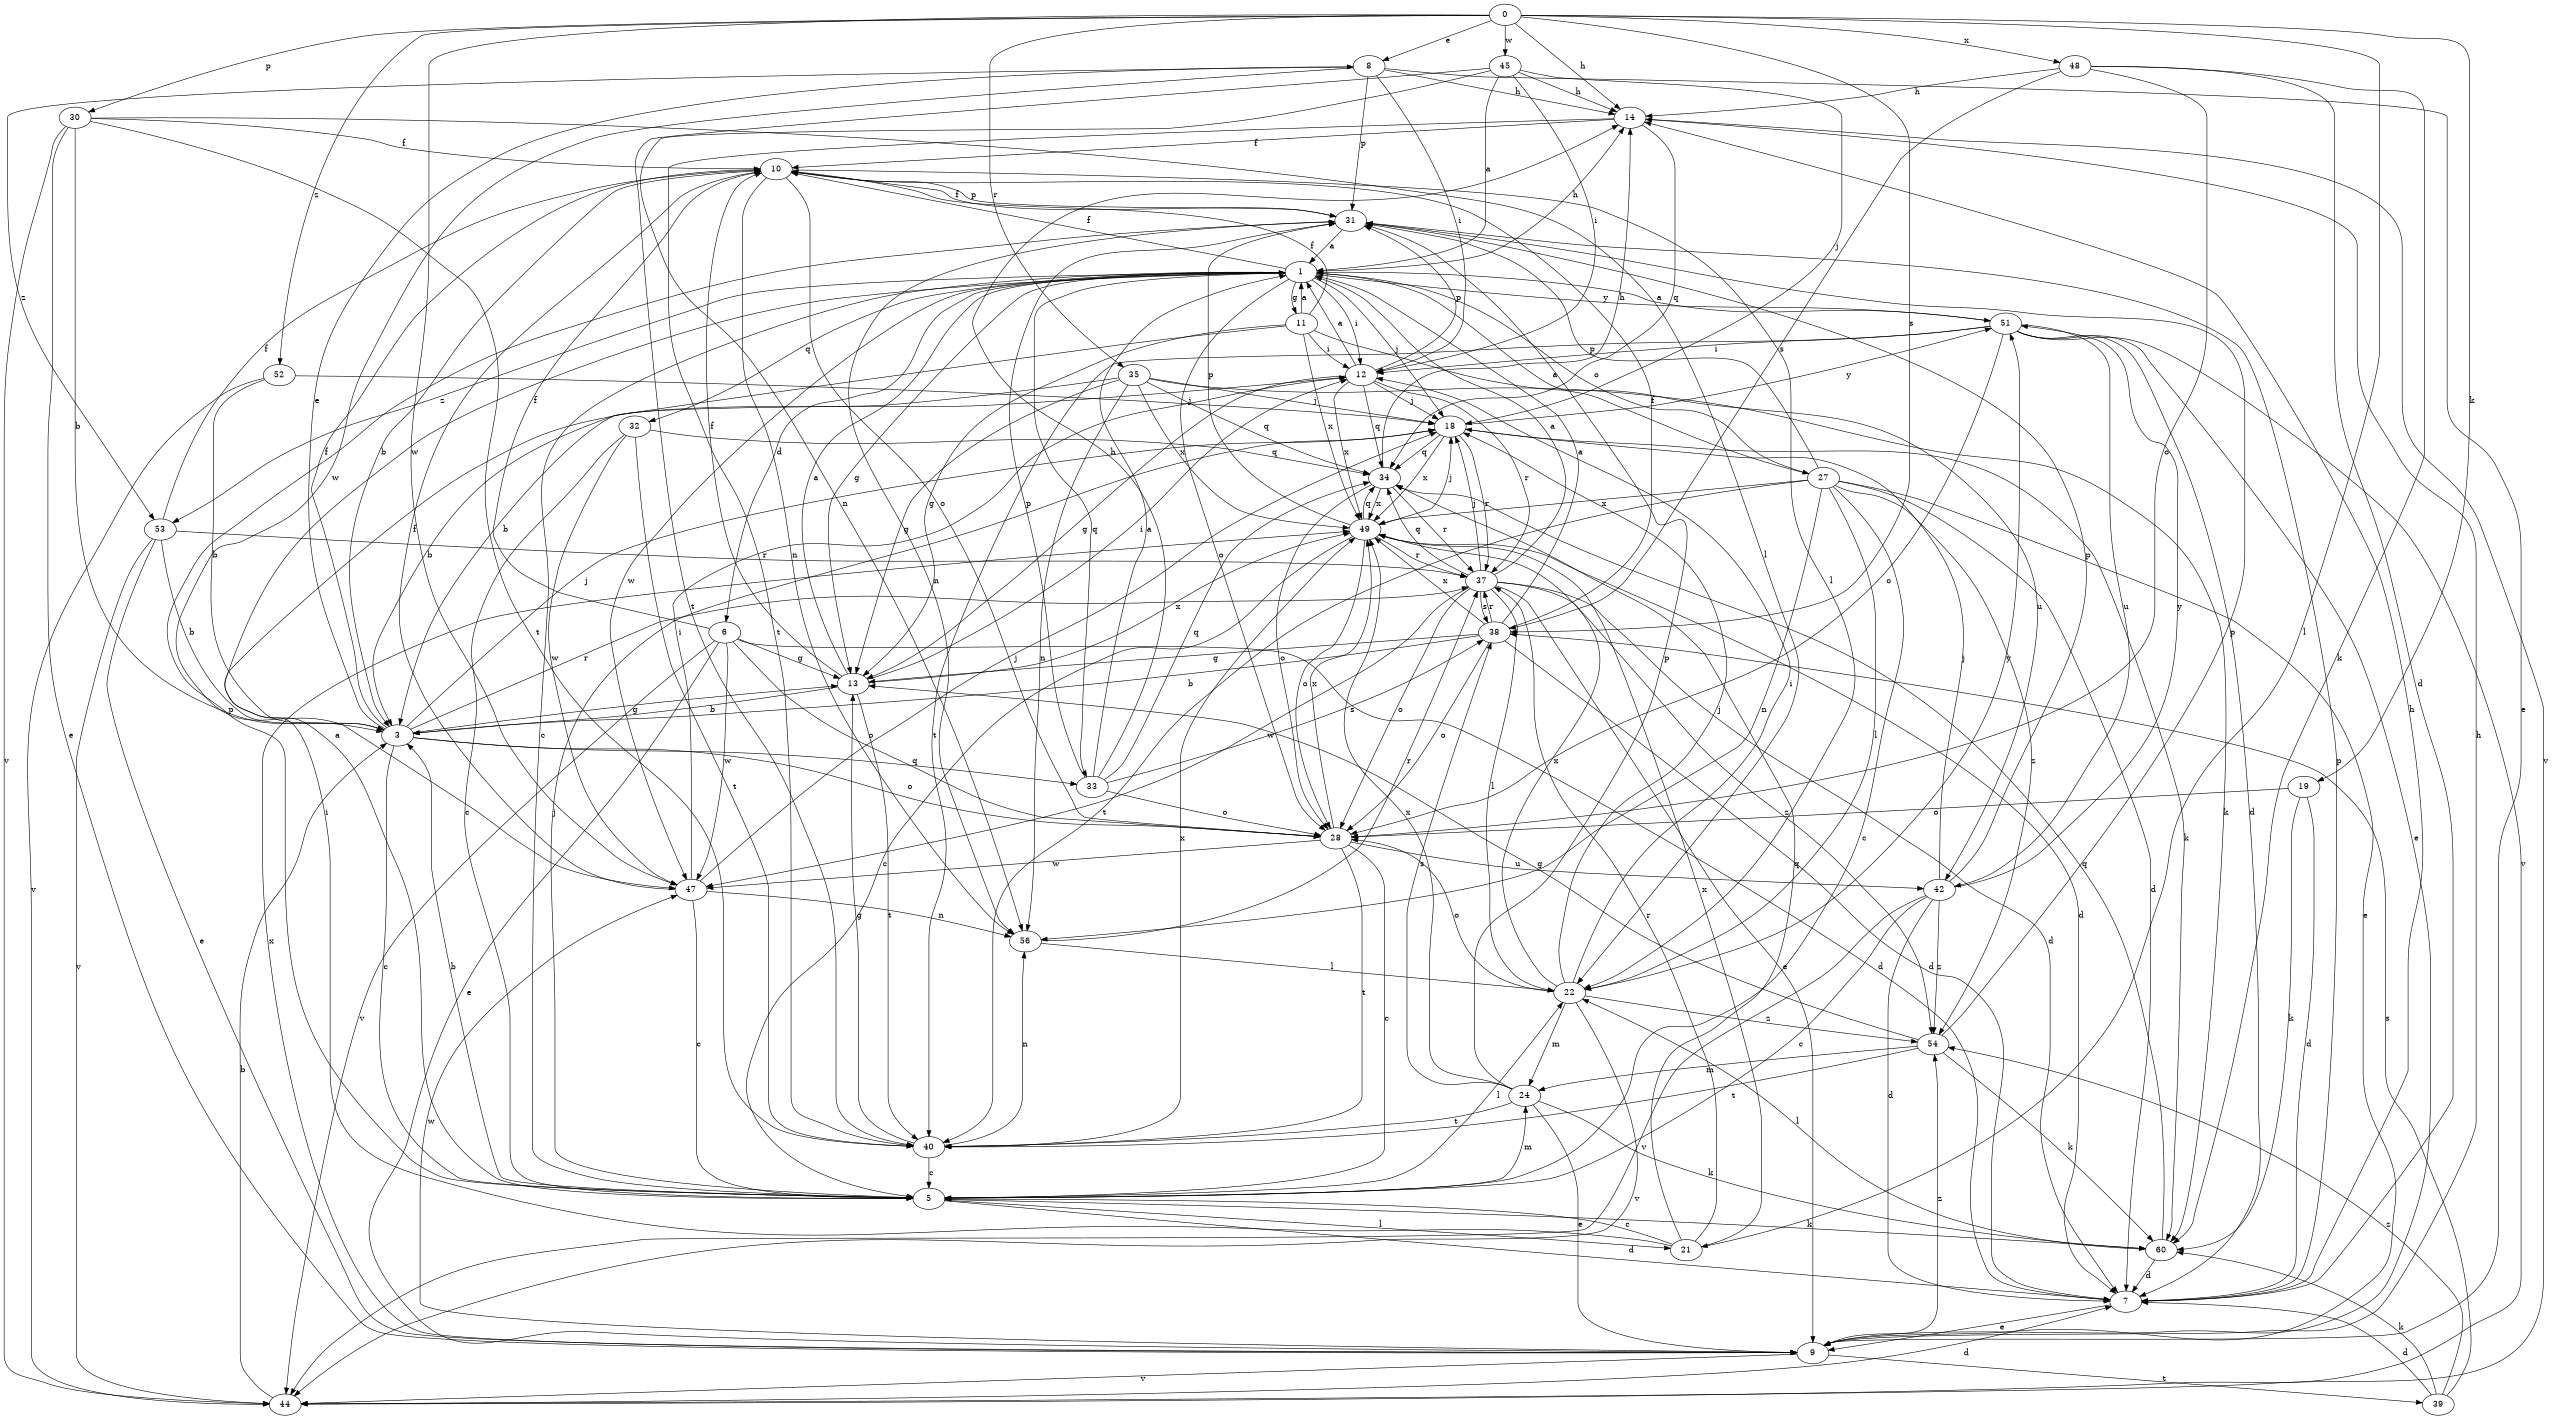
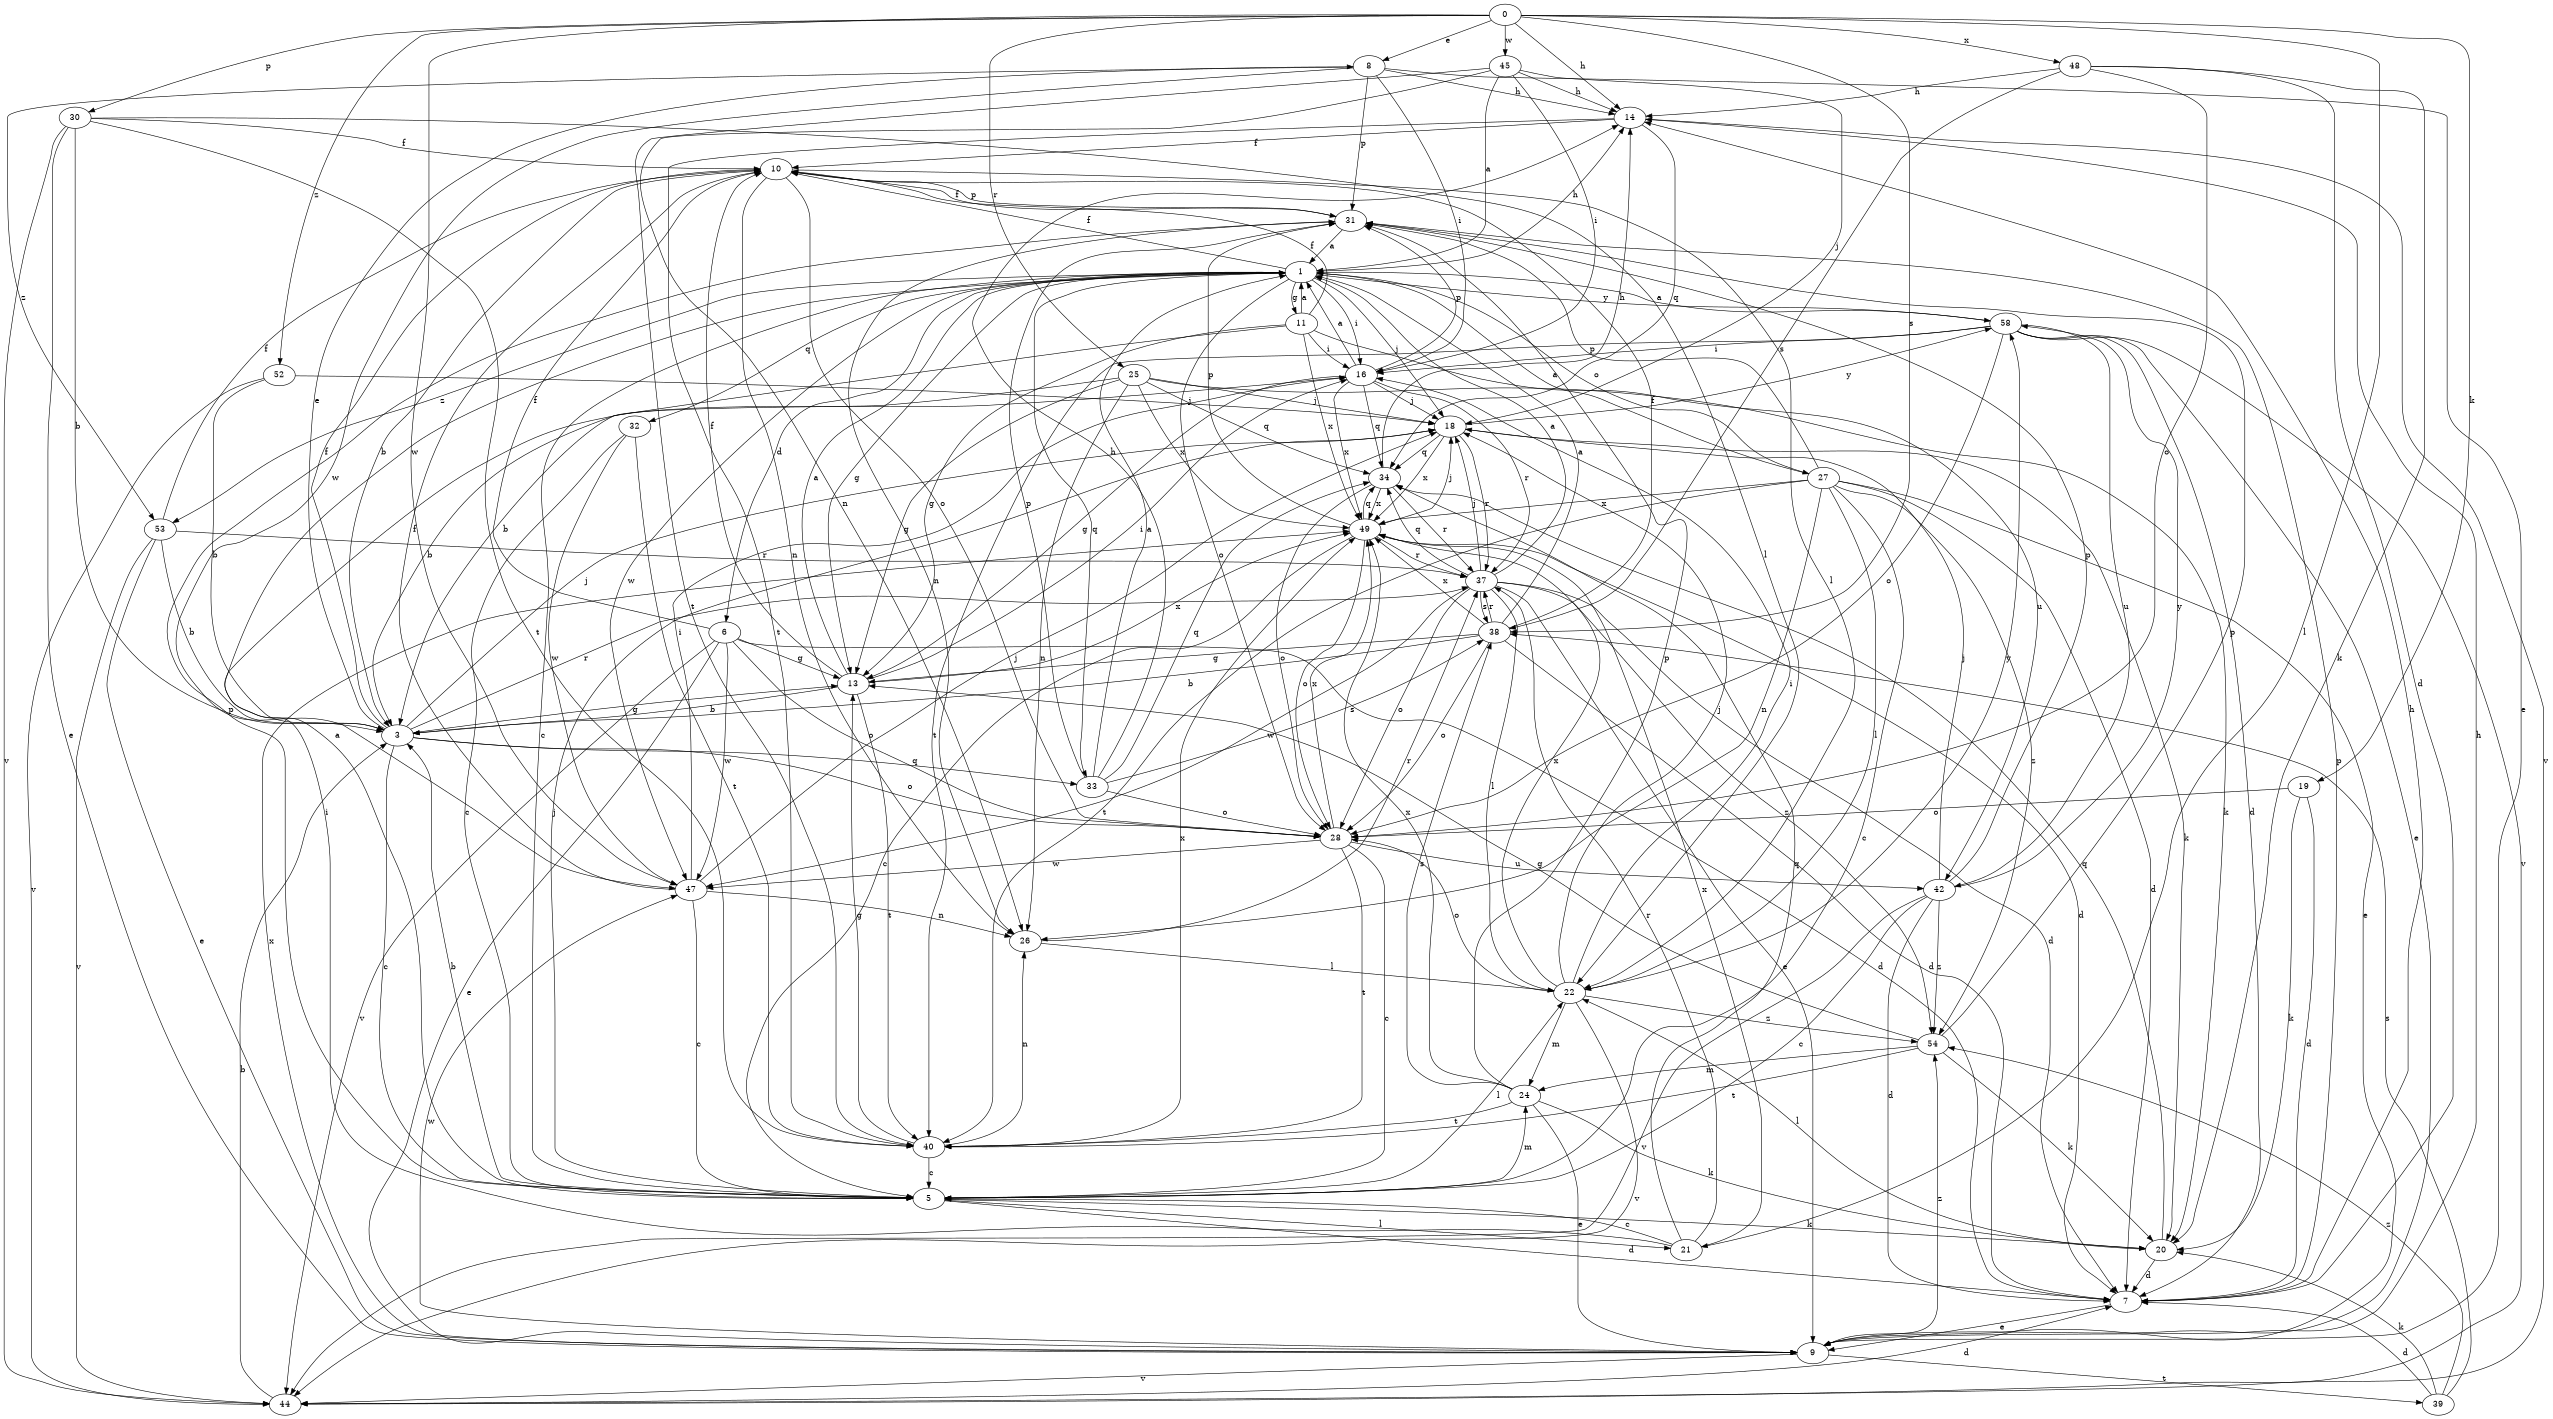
  strict digraph {
    0
    8
    14
    19
    21
    30
-   35
+   35 [label=25]
    38
    45
    47
    48
    52
-   16 [label=12]
+   16
    53
    31
    9
    10
    44
    40
    34
    28
    7
-   20 [label=60]
+   20
    5
    n25 [label=37]
    49
    3
    22
    13
    18
-   26 [label=56]
+   26
    1
    6
    11
    27
    32
    33
-   51
+   51 [label=58]
    24
    42
    54
    39
    0 -> 8 [label=e]
    0 -> 14 [label=h]
    0 -> 19 [label=k]
    0 -> 21 [label=l]
    0 -> 30 [label=p]
    0 -> 35 [label=r]
    0 -> 38 [label=s]
    0 -> 45 [label=w]
    0 -> 47 [label=w]
    0 -> 48 [label=x]
    0 -> 52 [label=z]
    8 -> 14 [label=h]
    8 -> 47 [label=w]
    8 -> 16 [label=i]
    8 -> 53 [label=z]
    8 -> 31 [label=p]
    8 -> 9 [label=e]
    14 -> 10 [label=f]
    14 -> 44 [label=v]
    14 -> 40 [label=t]
    14 -> 34 [label=q]
    19 -> 28 [label=o]
    19 -> 7 [label=d]
    19 -> 20 [label=k]
    21 -> 16 [label=i]
    21 -> 34 [label=q]
    21 -> 5 [label=c]
    21 -> n25 [label=r]
    21 -> 49 [label=x]
    30 -> 9 [label=e]
    30 -> 10 [label=f]
    30 -> 44 [label=v]
    30 -> 40 [label=t]
    30 -> 3 [label=b]
    30 -> 22 [label=l]
    35 -> 34 [label=q]
    35 -> 20 [label=k]
    35 -> 49 [label=x]
    35 -> 3 [label=b]
    35 -> 13 [label=g]
    35 -> 18 [label=j]
    35 -> 26 [label=n]
    38 -> 10 [label=f]
    38 -> 28 [label=o]
    38 -> 7 [label=d]
    38 -> n25 [label=r]
    38 -> 49 [label=x]
    38 -> 3 [label=b]
    38 -> 13 [label=g]
    38 -> 1 [label=a]
    45 -> 14 [label=h]
    45 -> 16 [label=i]
    45 -> 40 [label=t]
    45 -> 18 [label=j]
    45 -> 26 [label=n]
    45 -> 1 [label=a]
    47 -> 16 [label=i]
    47 -> 10 [label=f]
    47 -> 5 [label=c]
    47 -> 18 [label=j]
    47 -> 26 [label=n]
    48 -> 14 [label=h]
    48 -> 38 [label=s]
    48 -> 28 [label=o]
    48 -> 7 [label=d]
    48 -> 20 [label=k]
    52 -> 44 [label=v]
    52 -> 3 [label=b]
    52 -> 18 [label=j]
    16 -> 31 [label=p]
    16 -> 34 [label=q]
    16 -> n25 [label=r]
    16 -> 49 [label=x]
    16 -> 13 [label=g]
    16 -> 18 [label=j]
    16 -> 1 [label=a]
    53 -> 9 [label=e]
    53 -> 10 [label=f]
    53 -> 44 [label=v]
    53 -> n25 [label=r]
    53 -> 3 [label=b]
    31 -> 10 [label=f]
    31 -> 26 [label=n]
    31 -> 1 [label=a]
    9 -> 14 [label=h]
    9 -> 47 [label=w]
    9 -> 44 [label=v]
    9 -> 49 [label=x]
    9 -> 54 [label=z]
    9 -> 39 [label=t]
    10 -> 31 [label=p]
    10 -> 28 [label=o]
    10 -> 3 [label=b]
    10 -> 22 [label=l]
    10 -> 26 [label=n]
    44 -> 7 [label=d]
    44 -> 3 [label=b]
    40 -> 5 [label=c]
    40 -> 49 [label=x]
    40 -> 13 [label=g]
    40 -> 26 [label=n]
    34 -> 14 [label=h]
    34 -> 28 [label=o]
    34 -> n25 [label=r]
    34 -> 49 [label=x]
    28 -> 47 [label=w]
    28 -> 40 [label=t]
    28 -> 5 [label=c]
    28 -> 49 [label=x]
    28 -> 42 [label=u]
    7 -> 14 [label=h]
    7 -> 31 [label=p]
    7 -> 9 [label=e]
    20 -> 34 [label=q]
    20 -> 7 [label=d]
    20 -> 22 [label=l]
    5 -> 21 [label=l]
    5 -> 31 [label=p]
    5 -> 7 [label=d]
    5 -> 20 [label=k]
    5 -> 3 [label=b]
    5 -> 22 [label=l]
    5 -> 18 [label=j]
    5 -> 1 [label=a]
    5 -> 24 [label=m]
    n25 -> 38 [label=s]
    n25 -> 47 [label=w]
    n25 -> 9 [label=e]
    n25 -> 34 [label=q]
    n25 -> 28 [label=o]
    n25 -> 7 [label=d]
    n25 -> 22 [label=l]
    n25 -> 18 [label=j]
    n25 -> 1 [label=a]
    n25 -> 54 [label=z]
    49 -> 31 [label=p]
    49 -> 34 [label=q]
    49 -> 28 [label=o]
    49 -> 7 [label=d]
    49 -> 5 [label=c]
    49 -> n25 [label=r]
    49 -> 18 [label=j]
    3 -> 8 [label=e]
    3 -> 10 [label=f]
    3 -> 28 [label=o]
    3 -> 5 [label=c]
    3 -> n25 [label=r]
    3 -> 13 [label=g]
    3 -> 18 [label=j]
    3 -> 33 [label=q]
    22 -> 16 [label=i]
    22 -> 44 [label=v]
    22 -> 28 [label=o]
    22 -> 49 [label=x]
    22 -> 18 [label=j]
    22 -> 51 [label=y]
    22 -> 24 [label=m]
    22 -> 54 [label=z]
    13 -> 16 [label=i]
    13 -> 10 [label=f]
    13 -> 40 [label=t]
    13 -> 49 [label=x]
    13 -> 3 [label=b]
    13 -> 1 [label=a]
    18 -> 34 [label=q]
    18 -> 20 [label=k]
    18 -> n25 [label=r]
    18 -> 49 [label=x]
    18 -> 51 [label=y]
    26 -> n25 [label=r]
    26 -> 22 [label=l]
    1 -> 14 [label=h]
    1 -> 47 [label=w]
    1 -> 16 [label=i]
    1 -> 53 [label=z]
    1 -> 10 [label=f]
    1 -> 28 [label=o]
    1 -> 5 [label=c]
    1 -> 13 [label=g]
    1 -> 18 [label=j]
    1 -> 6 [label=d]
    1 -> 11 [label=g]
    1 -> 27 [label=o]
    1 -> 32 [label=q]
    1 -> 33 [label=q]
    1 -> 51 [label=y]
    6 -> 47 [label=w]
    6 -> 9 [label=e]
    6 -> 10 [label=f]
    6 -> 44 [label=v]
    6 -> 28 [label=o]
    6 -> 7 [label=d]
    6 -> 13 [label=g]
    11 -> 16 [label=i]
    11 -> 10 [label=f]
    11 -> 49 [label=x]
    11 -> 3 [label=b]
    11 -> 13 [label=g]
    11 -> 1 [label=a]
    11 -> 42 [label=u]
    27 -> 31 [label=p]
    27 -> 9 [label=e]
    27 -> 40 [label=t]
    27 -> 7 [label=d]
    27 -> 5 [label=c]
    27 -> 49 [label=x]
    27 -> 22 [label=l]
    27 -> 26 [label=n]
    27 -> 1 [label=a]
    27 -> 54 [label=z]
    32 -> 47 [label=w]
    32 -> 40 [label=t]
-   32 -> 34 [label=q]
    32 -> 5 [label=c]
    33 -> 14 [label=h]
    33 -> 38 [label=s]
    33 -> 31 [label=p]
    33 -> 34 [label=q]
    33 -> 28 [label=o]
    33 -> 1 [label=a]
    51 -> 16 [label=i]
    51 -> 9 [label=e]
    51 -> 44 [label=v]
    51 -> 40 [label=t]
    51 -> 28 [label=o]
    51 -> 7 [label=d]
    51 -> 1 [label=a]
    51 -> 42 [label=u]
    24 -> 38 [label=s]
    24 -> 31 [label=p]
    24 -> 9 [label=e]
    24 -> 40 [label=t]
    24 -> 20 [label=k]
    24 -> 49 [label=x]
    42 -> 31 [label=p]
    42 -> 44 [label=v]
    42 -> 7 [label=d]
    42 -> 5 [label=c]
    42 -> 18 [label=j]
    42 -> 51 [label=y]
    42 -> 54 [label=z]
    54 -> 31 [label=p]
    54 -> 40 [label=t]
    54 -> 20 [label=k]
    54 -> 13 [label=g]
    54 -> 24 [label=m]
    39 -> 38 [label=s]
    39 -> 7 [label=d]
    39 -> 20 [label=k]
    39 -> 54 [label=z]
  }
